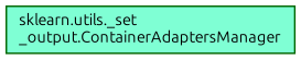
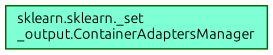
  digraph {
    rankdir=LR
    fontname=Ubuntu
-   n1 [color=darkgreen fillcolor=aquamarine fontname=Ubuntu fontsize=10 height=0.2 label="sklearn.utils._set\l_output.ContainerAdaptersManager" shape=box style=filled width=0.4]
+   n1 [color=darkgreen fillcolor=aquamarine fontname=Ubuntu fontsize=10 height=0.2 label="sklearn.sklearn._set\l_output.ContainerAdaptersManager" shape=box style=filled width=0.4]
  }
